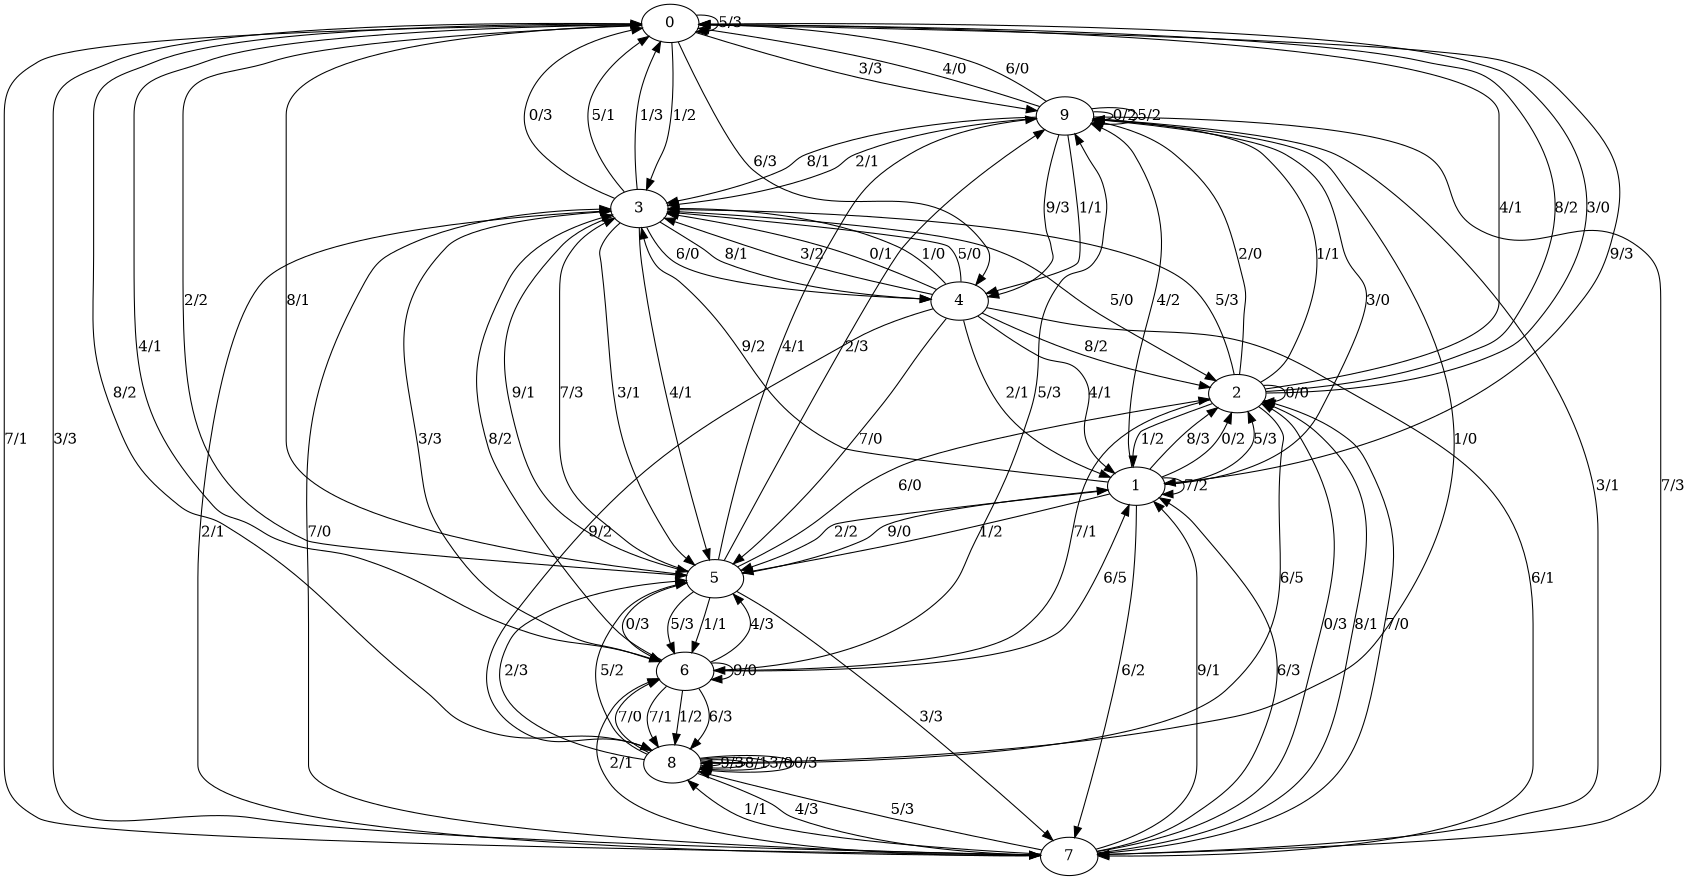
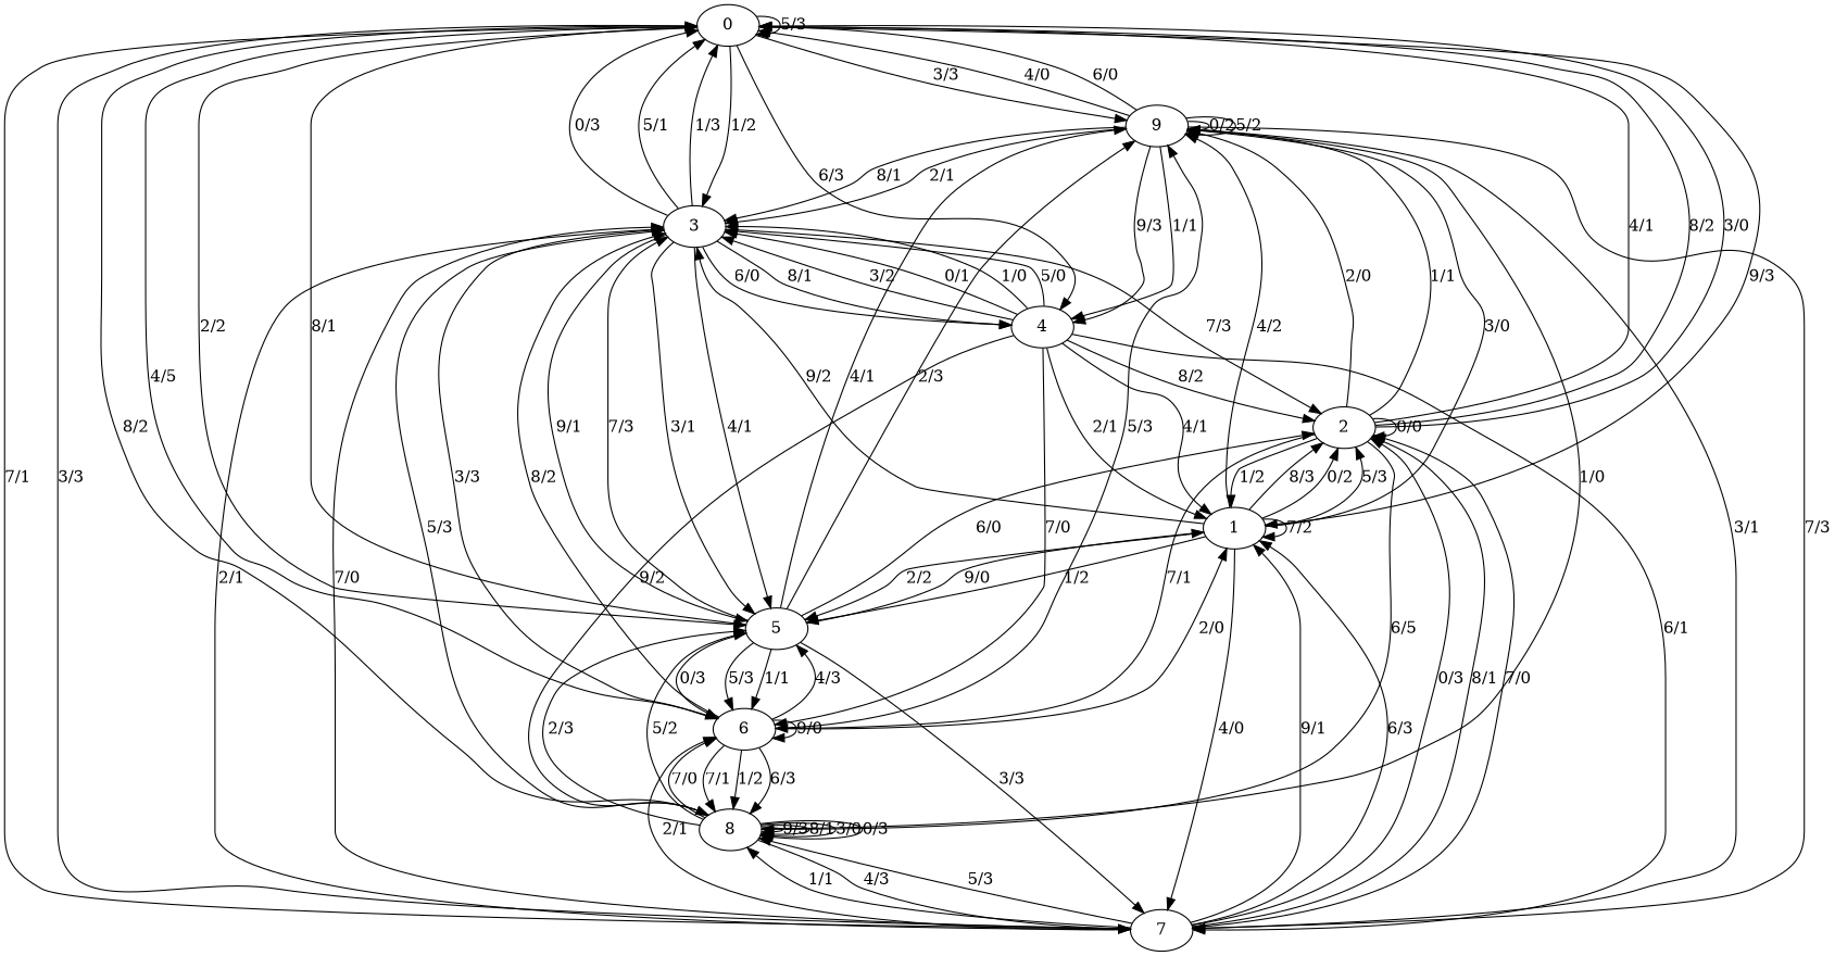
  digraph {
    0
    9
    7
    6
    4
    5
    3
    8
    1
    2
    0 -> 0 [label="5/3"]
    0 -> 9 [label="3/3"]
    0 -> 7 [label="7/1"]
-   0 -> 6 [label="4/1"]
+   0 -> 6 [label="4/5"]
    0 -> 4 [label="6/3"]
    0 -> 5 [label="2/2"]
    0 -> 3 [label="1/2"]
    0 -> 8 [label="8/2"]
    0 -> 1 [label="9/3"]
    9 -> 0 [label="4/0"]
    9 -> 0 [label="6/0"]
    9 -> 9 [label="0/2"]
    9 -> 9 [label="5/2"]
    9 -> 7 [label="7/3"]
    9 -> 7 [label="3/1"]
    9 -> 4 [label="1/1"]
    9 -> 4 [label="9/3"]
    9 -> 3 [label="8/1"]
    9 -> 3 [label="2/1"]
    7 -> 0 [label="3/3"]
    7 -> 6 [label="2/1"]
    7 -> 3 [label="7/0"]
    7 -> 8 [label="5/3"]
    7 -> 8 [label="1/1"]
    7 -> 1 [label="9/1"]
    7 -> 1 [label="6/3"]
    7 -> 2 [label="0/3"]
    7 -> 2 [label="8/1"]
    7 -> 2 [label="7/0"]
    6 -> 9 [label="5/3"]
    6 -> 6 [label="9/0"]
    6 -> 5 [label="4/3"]
    6 -> 3 [label="3/3"]
    6 -> 3 [label="8/2"]
    6 -> 8 [label="7/1"]
    6 -> 8 [label="1/2"]
    6 -> 8 [label="6/3"]
-   6 -> 1 [label="6/5"]
+   6 -> 1 [label="2/0"]
    4 -> 7 [label="6/1"]
-   4 -> 5 [label="7/0"]
+   4 -> 6 [label="7/0"]
    4 -> 3 [label="3/2"]
    4 -> 3 [label="0/1"]
    4 -> 3 [label="1/0"]
    4 -> 3 [label="5/0"]
    4 -> 8 [label="9/2"]
    4 -> 1 [label="2/1"]
    4 -> 1 [label="4/1"]
    4 -> 2 [label="8/2"]
    5 -> 0 [label="8/1"]
    5 -> 9 [label="4/1"]
    5 -> 9 [label="2/3"]
    5 -> 7 [label="3/3"]
    5 -> 6 [label="0/3"]
    5 -> 6 [label="1/1"]
    5 -> 6 [label="5/3"]
    5 -> 3 [label="7/3"]
    5 -> 1 [label="9/0"]
    5 -> 2 [label="6/0"]
    3 -> 0 [label="0/3"]
    3 -> 0 [label="5/1"]
    3 -> 0 [label="1/3"]
    3 -> 7 [label="2/1"]
    3 -> 4 [label="6/0"]
    3 -> 4 [label="8/1"]
    3 -> 5 [label="3/1"]
    3 -> 5 [label="9/1"]
    3 -> 5 [label="4/1"]
-   3 -> 2 [label="5/0"]
+   3 -> 2 [label="7/3"]
    8 -> 9 [label="1/0"]
    8 -> 7 [label="4/3"]
    8 -> 6 [label="7/0"]
    8 -> 5 [label="2/3"]
    8 -> 5 [label="5/2"]
    8 -> 8 [label="9/3"]
    8 -> 8 [label="8/1"]
    8 -> 8 [label="3/0"]
    8 -> 8 [label="0/3"]
    1 -> 9 [label="3/0"]
    1 -> 9 [label="4/2"]
-   1 -> 7 [label="6/2"]
+   1 -> 7 [label="4/0"]
    1 -> 5 [label="2/2"]
    1 -> 5 [label="1/2"]
    1 -> 3 [label="9/2"]
    1 -> 1 [label="7/2"]
    1 -> 2 [label="8/3"]
    1 -> 2 [label="0/2"]
    1 -> 2 [label="5/3"]
    2 -> 0 [label="4/1"]
    2 -> 0 [label="8/2"]
    2 -> 0 [label="3/0"]
    2 -> 9 [label="1/1"]
    2 -> 9 [label="2/0"]
    2 -> 6 [label="7/1"]
-   2 -> 3 [label="5/3"]
+   8 -> 3 [label="5/3"]
    2 -> 8 [label="6/5"]
    2 -> 1 [label="1/2"]
    2 -> 2 [label="0/0"]
  }
